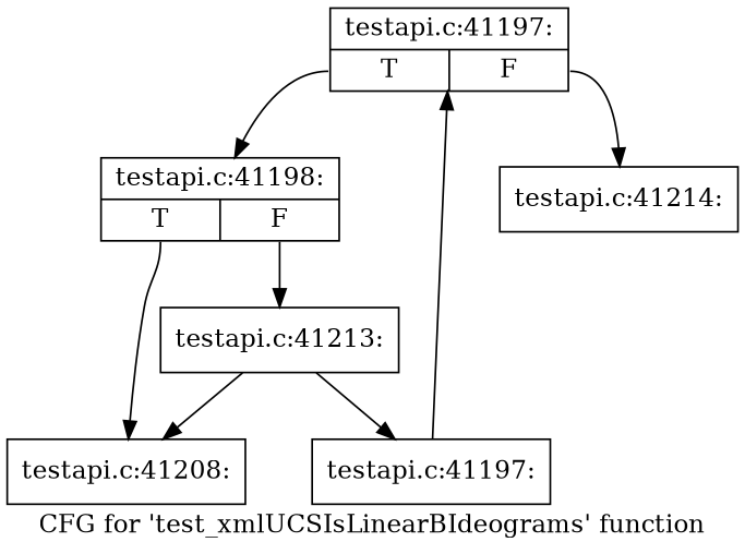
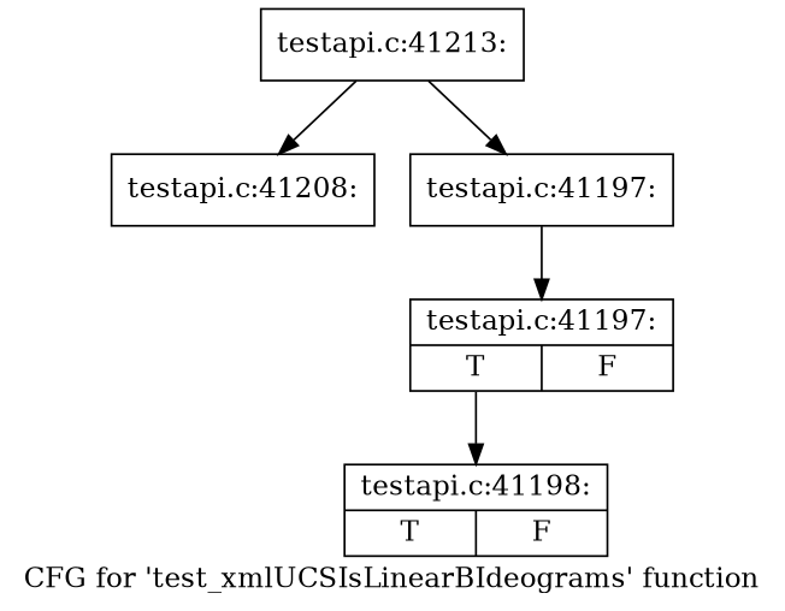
  digraph {
    label="CFG for 'test_xmlUCSIsLinearBIdeograms' function"
    node [shape=record]
    n1 [label="{testapi.c:41197:|{<s0>T|<s1>F}}"]
    n2 [label="{testapi.c:41198:|{<s0>T|<s1>F}}"]
-   n3 [label="{testapi.c:41214:}"]
    n4 [label="{testapi.c:41208:}"]
    n5 [label="{testapi.c:41213:}"]
    n6 [label="{testapi.c:41197:}"]
    n1 -> n2 [tailport=s0]
-   n1 -> n3 [tailport=s1]
-   n2 -> n4 [tailport=s0]
-   n2 -> n5 [tailport=s1]
    n5 -> n4
    n5 -> n6
    n6 -> n1
  }
